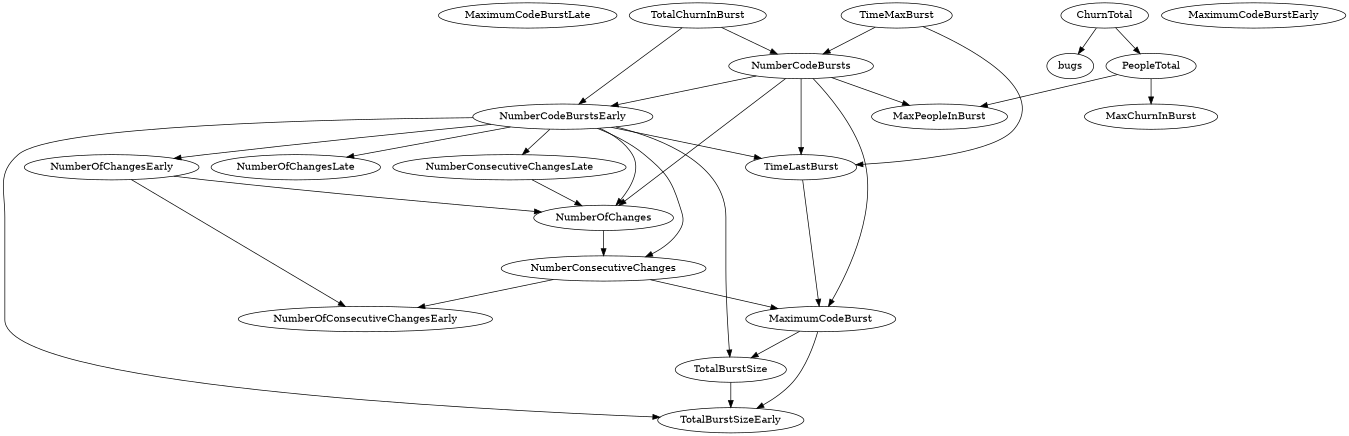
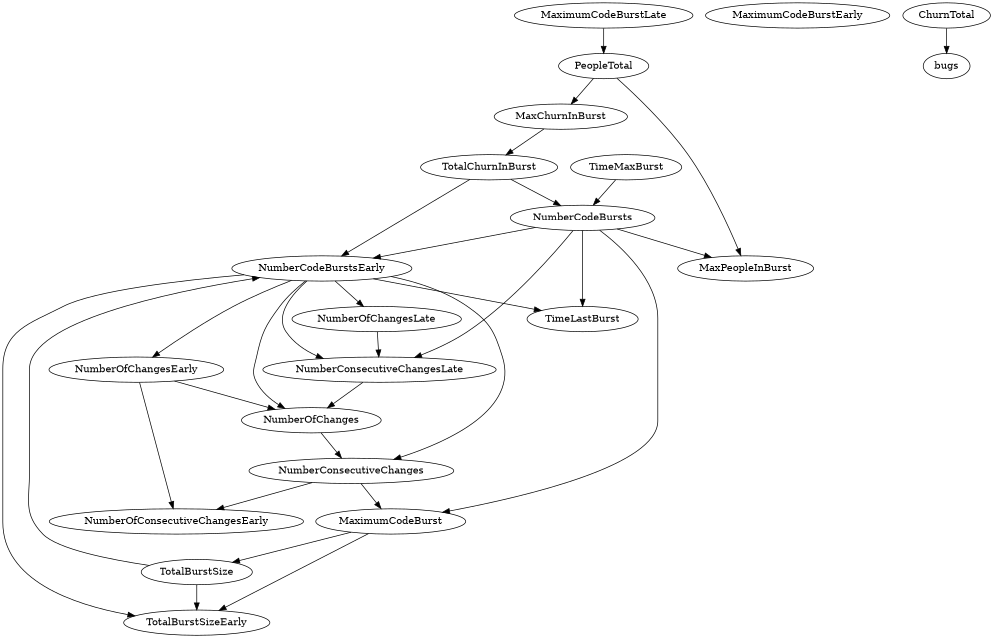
  digraph {
    MaximumCodeBurstLate
    NumberOfChanges
    NumberConsecutiveChanges
    NumberOfConsecutiveChangesEarly
    MaximumCodeBurst
    NumberOfChangesLate
    NumberConsecutiveChangesLate
    NumberOfChangesEarly
    MaxChurnInBurst
    TotalChurnInBurst
    NumberCodeBurstsEarly
    TotalBurstSizeEarly
    TotalBurstSize
    TimeLastBurst
    NumberCodeBursts
    MaximumCodeBurstEarly
    MaxPeopleInBurst
    ChurnTotal
    PeopleTotal
    bugs
    TimeMaxBurst
    NumberOfChanges -> NumberConsecutiveChanges
    NumberConsecutiveChanges -> NumberOfConsecutiveChangesEarly
    NumberConsecutiveChanges -> MaximumCodeBurst
    MaximumCodeBurst -> TotalBurstSizeEarly
    MaximumCodeBurst -> TotalBurstSize
+   NumberOfChangesLate -> NumberConsecutiveChangesLate
    NumberConsecutiveChangesLate -> NumberOfChanges
    NumberOfChangesEarly -> NumberOfChanges
    NumberOfChangesEarly -> NumberOfConsecutiveChangesEarly
+   MaxChurnInBurst -> TotalChurnInBurst
    TotalChurnInBurst -> NumberCodeBurstsEarly
    TotalChurnInBurst -> NumberCodeBursts
    NumberCodeBurstsEarly -> NumberOfChanges
    NumberCodeBurstsEarly -> NumberConsecutiveChanges
    NumberCodeBurstsEarly -> NumberOfChangesLate
    NumberCodeBurstsEarly -> NumberConsecutiveChangesLate
    NumberCodeBurstsEarly -> NumberOfChangesEarly
    NumberCodeBurstsEarly -> TotalBurstSizeEarly
-   NumberCodeBurstsEarly -> TotalBurstSize
+   TotalBurstSize -> NumberCodeBurstsEarly
    NumberCodeBurstsEarly -> TimeLastBurst
    TotalBurstSize -> TotalBurstSizeEarly
-   TimeLastBurst -> MaximumCodeBurst
    NumberCodeBursts -> MaximumCodeBurst
-   NumberCodeBursts -> NumberOfChanges
+   NumberCodeBursts -> NumberConsecutiveChangesLate
    NumberCodeBursts -> NumberCodeBurstsEarly
    NumberCodeBursts -> TimeLastBurst
    NumberCodeBursts -> MaxPeopleInBurst
-   ChurnTotal -> PeopleTotal
+   MaximumCodeBurstLate -> PeopleTotal
    ChurnTotal -> bugs
    PeopleTotal -> MaxChurnInBurst
    PeopleTotal -> MaxPeopleInBurst
-   TimeMaxBurst -> TimeLastBurst
    TimeMaxBurst -> NumberCodeBursts
  }
